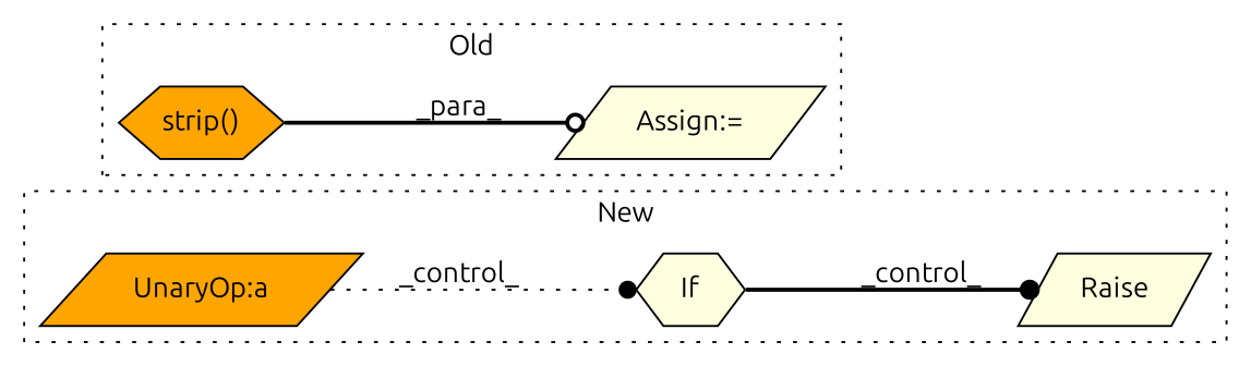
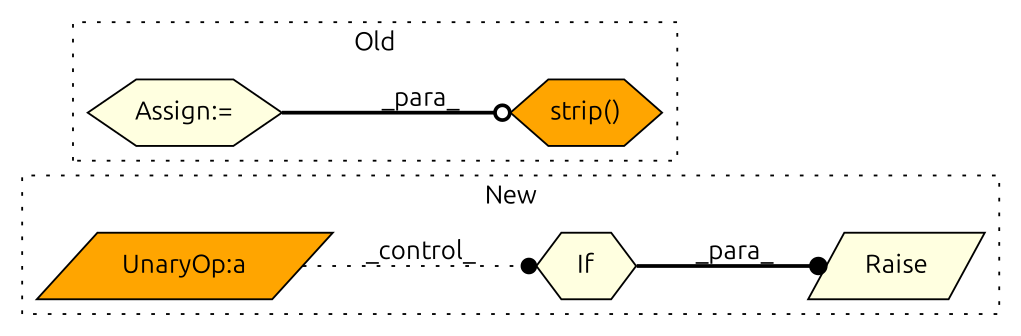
  digraph {
    fontname=Ubuntu
    rankdir=LR
    node [fillcolor=lightyellow fontname=Ubuntu l=3 shape=parallelogram style=filled]
    edge [arrowhead=dot fontname=Ubuntu style=bold]
    n1 [a=91 l=6 label=Raise s=2831]
    n2 [a=96 label=If s=2775 shape=hexagon]
    n3 [a=61 fillcolor=orange l=7 label="UnaryOp:a" s=2540]
    n4 [a=75 fillcolor=orange l=11 label="strip()" s=722 shape=hexagon]
-   n5 [a=68 label="Assign:=" s=969]
+   n5 [a=68 label="Assign:=" s=969 shape=hexagon]
    subgraph cluster_1 {
      label=New
      style=dotted
      n1
      n2
      n3
    }
    subgraph cluster_2 {
      label=Old
      style=dotted
      n4
      n5
    }
-   n2 -> n1 [label=_control_]
+   n2 -> n1 [label=_para_]
    n3 -> n2 [label=_control_ style=dotted]
-   n4 -> n5 [arrowhead=odot label=_para_]
+   n5 -> n4 [arrowhead=odot label=_para_]
  }
